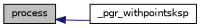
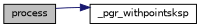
  digraph {
    rankdir=LR
    fontname="DejaVu Sans"
    node [color=black fontname="DejaVu Sans" fontsize=10 shape=record style=filled]
    n1 [fillcolor=grey75 fontcolor=black height=0.2 label=process width=0.4]
    n2 [fillcolor=white height=0.2 label=_pgr_withpointsksp width=0.4]
-   n1 -> n2 [color=midnightblue dir=back fontname="DejaVu Sans" fontsize=10 labelfontname=Helvetica labelfontsize=10 style=solid]
+   n2 -> n1 [color=midnightblue dir=back fontname="DejaVu Sans" fontsize=10 labelfontname=Helvetica labelfontsize=10 style=solid]
  }
